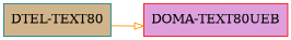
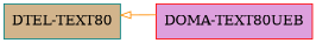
  digraph {
    rankdir=LR
    node [shape=box style=filled]
    "DTEL-TEXT80" [color=teal fillcolor=tan]
    "DOMA-TEXT80UEB" [color=red fillcolor=plum]
-   "DTEL-TEXT80" -> "DOMA-TEXT80UEB" [color=darkorange arrowhead=onormal]
+   "DOMA-TEXT80UEB" -> "DTEL-TEXT80" [color=darkorange arrowhead=onormal]
  }
